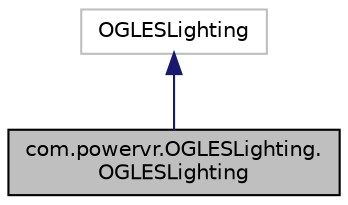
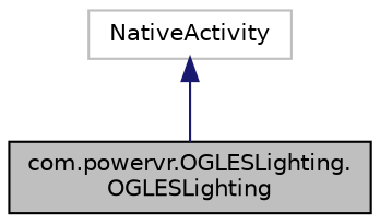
  digraph {
    node [fontname=Helvetica fontsize=10 shape=record style=filled]
    n1 [color=black fillcolor=grey75 fontcolor=black height=0.2 label="com.powervr.OGLESLighting.\lOGLESLighting" width=0.4]
-   n2 [color=grey75 fillcolor=white height=0.2 label=OGLESLighting width=0.4]
+   n2 [color=grey75 fillcolor=white height=0.2 label=NativeActivity width=0.4]
    n2 -> n1 [color=midnightblue dir=back fontname=Helvetica fontsize=10 labelfontname=Helvetica labelfontsize=10 style=solid]
  }
